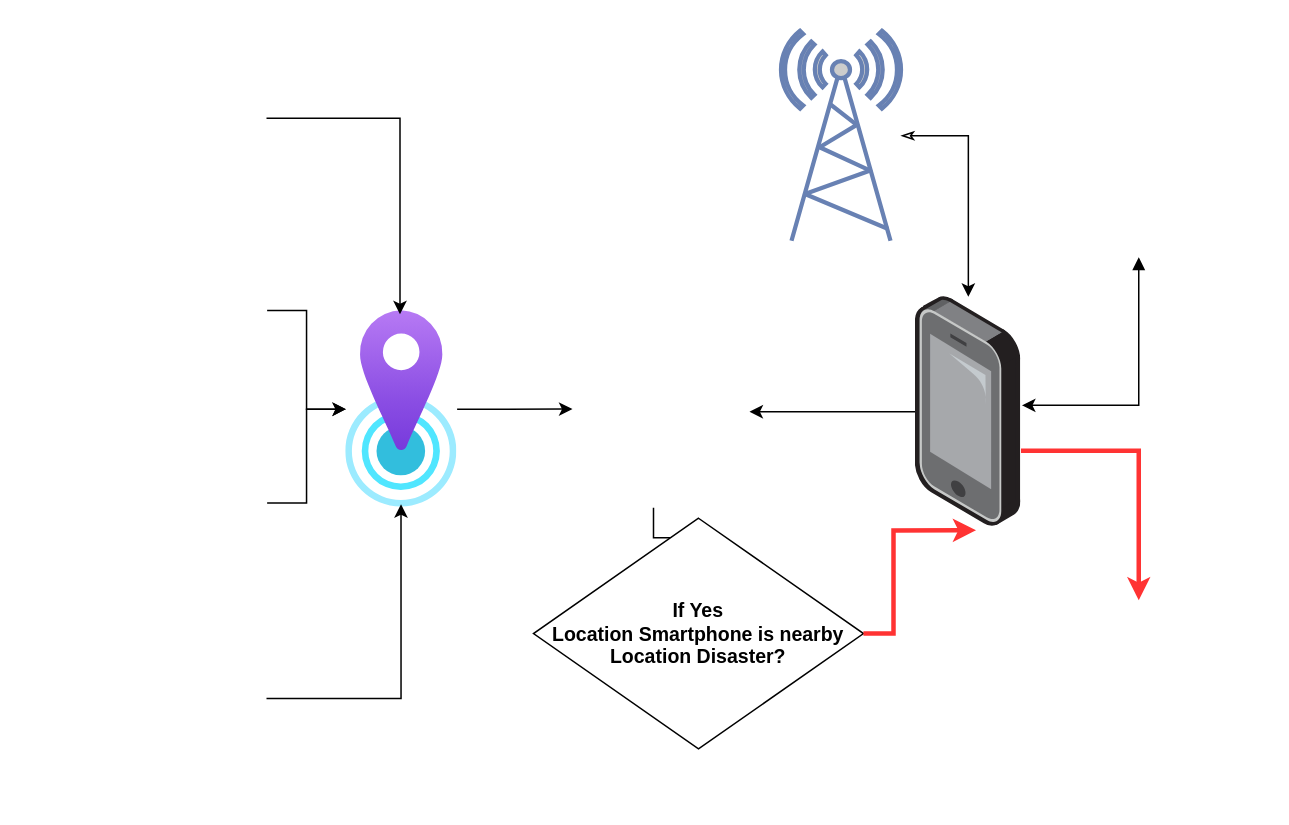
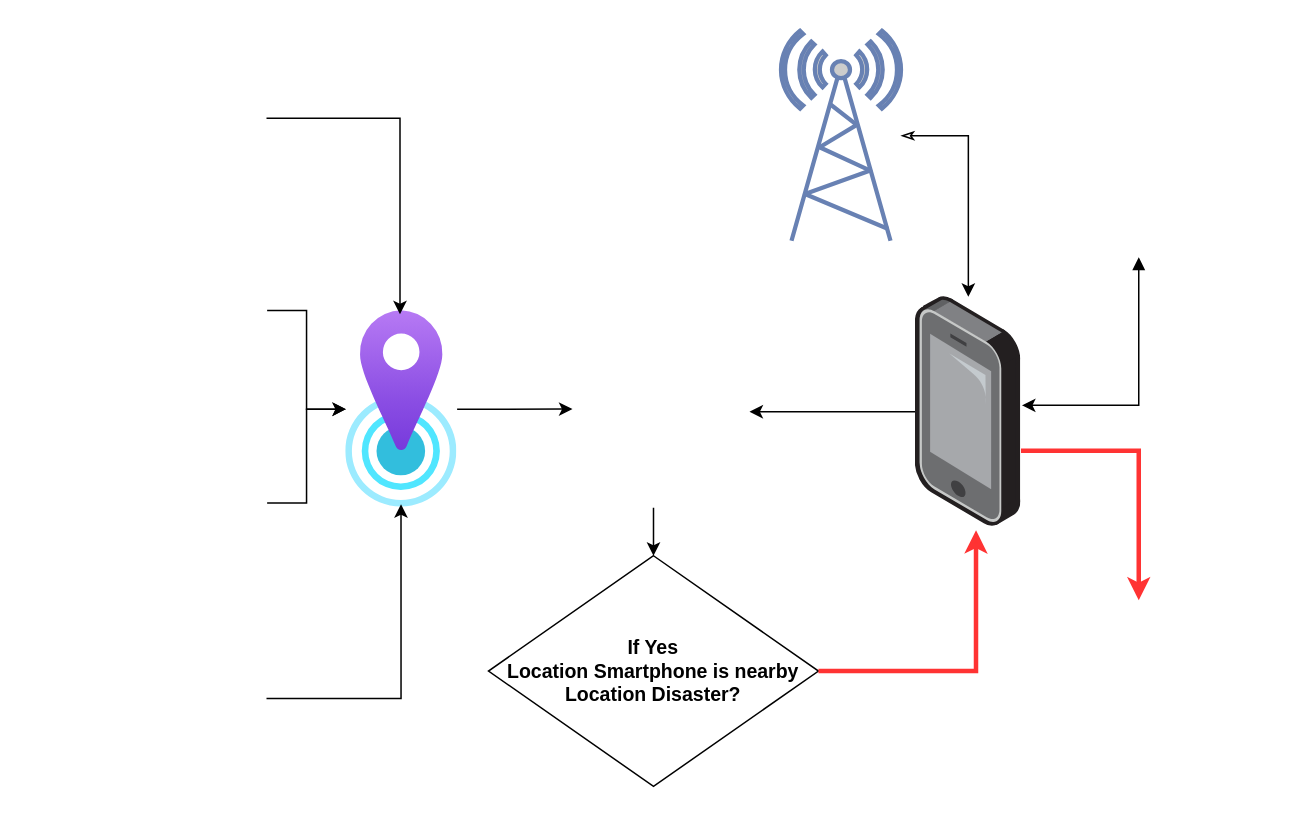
  <mxCell id="0" />
  <mxCell id="1" parent="0" />
  <mxCell id="2" value="" style="shape=image;verticalLabelPosition=bottom;labelBackgroundColor=default;verticalAlign=top;aspect=fixed;imageAspect=0;image=https://i.imgur.com/YR6IKgm.png;clipPath=inset(3.64% 0% 10.92% 0%);" parent="1" vertex="1"><mxGeometry x="20" y="20" width="157" height="116.703" as="geometry" /></mxCell>
  <mxCell id="3" style="edgeStyle=orthogonalEdgeStyle;rounded=0;orthogonalLoop=1;jettySize=auto;html=1;" parent="1" source="4" target="17" edge="1"><mxGeometry relative="1" as="geometry" /></mxCell>
  <mxCell id="4" value="" style="shape=image;verticalLabelPosition=bottom;labelBackgroundColor=default;verticalAlign=top;aspect=fixed;imageAspect=0;image=https://i.imgur.com/BSGpTbH.png;clipPath=inset(11% 0% 17% 0%);" parent="1" vertex="1"><mxGeometry x="20.42" y="150" width="157" height="113.04" as="geometry" /></mxCell>
  <mxCell id="5" style="edgeStyle=orthogonalEdgeStyle;rounded=0;orthogonalLoop=1;jettySize=auto;html=1;" parent="1" source="6" target="17" edge="1"><mxGeometry relative="1" as="geometry" /></mxCell>
  <mxCell id="6" value="" style="shape=image;verticalLabelPosition=bottom;labelBackgroundColor=default;verticalAlign=top;aspect=fixed;imageAspect=0;image=https://i.imgur.com/QXEWr8W.jpg;clipPath=inset(28.5% 0.5% 2% 0%);" parent="1" vertex="1"><mxGeometry x="20.42" y="280" width="157" height="109.663" as="geometry" /></mxCell>
  <mxCell id="7" value="" style="shape=image;verticalLabelPosition=bottom;labelBackgroundColor=default;verticalAlign=top;aspect=fixed;imageAspect=0;image=https://i.imgur.com/bPgNFiQ.jpg;clipPath=inset(23.33% 0% 6.33% 0%);" parent="1" vertex="1"><mxGeometry x="20" y="410" width="157" height="110.423" as="geometry" /></mxCell>
  <mxCell id="8" value="" style="shape=image;verticalLabelPosition=bottom;labelBackgroundColor=default;verticalAlign=top;aspect=fixed;imageAspect=0;image=https://i.imgur.com/36HHbJn.png;" parent="1" vertex="1"><mxGeometry x="680" y="20" width="157" height="151" as="geometry" /></mxCell>
  <mxCell id="9" style="edgeStyle=orthogonalEdgeStyle;rounded=0;orthogonalLoop=1;jettySize=auto;html=1;startArrow=classicThin;startFill=0;" parent="1" source="10" target="16" edge="1"><mxGeometry relative="1" as="geometry" /></mxCell>
  <mxCell id="10" value="" style="fontColor=#0066CC;verticalAlign=top;verticalLabelPosition=bottom;labelPosition=center;align=center;html=1;outlineConnect=0;fillColor=#CCCCCC;strokeColor=#6881B3;gradientColor=none;gradientDirection=north;strokeWidth=2;shape=mxgraph.networks.radio_tower;" parent="1" vertex="1"><mxGeometry x="520" y="20" width="80" height="140" as="geometry" /></mxCell>
  <mxCell id="11" value="" style="shape=image;html=1;verticalAlign=top;verticalLabelPosition=bottom;labelBackgroundColor=#ffffff;imageAspect=0;aspect=fixed;image=https://cdn0.iconfinder.com/data/icons/evericons-24px-vol-2/24/bell-alert-128.png;imageBackground=none;" parent="1" vertex="1"><mxGeometry x="694.5" y="399.74" width="128" height="128" as="geometry" /></mxCell>
  <mxCell id="12" style="edgeStyle=orthogonalEdgeStyle;rounded=0;orthogonalLoop=1;jettySize=auto;html=1;entryX=0.5;entryY=0;entryDx=0;entryDy=0;" parent="1" source="13" target="22" edge="1"><mxGeometry relative="1" as="geometry" /></mxCell>
  <mxCell id="13" value="" style="shape=image;html=1;verticalAlign=top;verticalLabelPosition=bottom;labelBackgroundColor=#ffffff;imageAspect=0;aspect=fixed;image=https://cdn2.iconfinder.com/data/icons/whcompare-isometric-web-hosting-servers/50/cloud-server-128.png" parent="1" vertex="1"><mxGeometry x="371" y="210" width="128" height="128" as="geometry" /></mxCell>
  <mxCell id="14" style="edgeStyle=orthogonalEdgeStyle;rounded=0;orthogonalLoop=1;jettySize=auto;html=1;entryX=1;entryY=0.5;entryDx=0;entryDy=0;" parent="1" source="16" target="13" edge="1"><mxGeometry relative="1" as="geometry" /></mxCell>
  <mxCell id="15" style="edgeStyle=orthogonalEdgeStyle;rounded=0;orthogonalLoop=1;jettySize=auto;html=1;entryX=0.5;entryY=0;entryDx=0;entryDy=0;strokeColor=#FF3333;strokeWidth=3;" parent="1" source="16" target="11" edge="1"><mxGeometry relative="1" as="geometry"><Array as="points"><mxPoint x="759" y="300" /></Array></mxGeometry></mxCell>
  <mxCell id="16" value="" style="image;points=[];aspect=fixed;html=1;align=center;shadow=0;dashed=0;image=img/lib/allied_telesis/computer_and_terminals/Smartphone.svg;" parent="1" vertex="1"><mxGeometry x="609.78" y="197.4" width="70.22" height="153.2" as="geometry" /></mxCell>
  <mxCell id="17" value="" style="image;aspect=fixed;html=1;points=[];align=center;fontSize=12;image=img/lib/azure2/general/Location.svg;" parent="1" vertex="1"><mxGeometry x="230" y="206.5" width="74.08" height="131.5" as="geometry" /></mxCell>
  <mxCell id="18" style="edgeStyle=orthogonalEdgeStyle;rounded=0;orthogonalLoop=1;jettySize=auto;html=1;entryX=0.486;entryY=0.019;entryDx=0;entryDy=0;entryPerimeter=0;" parent="1" source="2" target="17" edge="1"><mxGeometry relative="1" as="geometry" /></mxCell>
  <mxCell id="19" style="edgeStyle=orthogonalEdgeStyle;rounded=0;orthogonalLoop=1;jettySize=auto;html=1;entryX=0.495;entryY=0.982;entryDx=0;entryDy=0;entryPerimeter=0;" parent="1" source="7" target="17" edge="1"><mxGeometry relative="1" as="geometry" /></mxCell>
  <mxCell id="20" style="edgeStyle=orthogonalEdgeStyle;rounded=0;orthogonalLoop=1;jettySize=auto;html=1;entryX=0.078;entryY=0.486;entryDx=0;entryDy=0;entryPerimeter=0;" parent="1" source="17" target="13" edge="1"><mxGeometry relative="1" as="geometry" /></mxCell>
  <mxCell id="21" style="edgeStyle=orthogonalEdgeStyle;rounded=0;orthogonalLoop=1;jettySize=auto;html=1;entryX=1.009;entryY=0.472;entryDx=0;entryDy=0;entryPerimeter=0;startArrow=block;startFill=1;" parent="1" source="8" target="16" edge="1"><mxGeometry relative="1" as="geometry" /></mxCell>
- <mxCell id="22" value="&lt;b style=&quot;font-size: 13px;&quot;&gt;If Yes&lt;br&gt;Location Smartphone is nearby&lt;br&gt;Location Disaster?&lt;/b&gt;" style="rhombus;whiteSpace=wrap;html=1;" parent="1" vertex="1"><mxGeometry x="355" y="345" width="220" height="153.74" as="geometry" /></mxCell>
+ <mxCell id="22" value="&lt;b style=&quot;font-size: 13px;&quot;&gt;If Yes&lt;br&gt;Location Smartphone is nearby&lt;br&gt;Location Disaster?&lt;/b&gt;" style="rhombus;whiteSpace=wrap;html=1;" parent="1" vertex="1"><mxGeometry x="325" y="370" width="220" height="153.74" as="geometry" /></mxCell>
  <mxCell id="23" style="edgeStyle=orthogonalEdgeStyle;rounded=0;orthogonalLoop=1;jettySize=auto;html=1;entryX=0.573;entryY=1.016;entryDx=0;entryDy=0;entryPerimeter=0;strokeColor=#FF3333;strokeWidth=3;" parent="1" source="22" target="16" edge="1"><mxGeometry relative="1" as="geometry" /></mxCell>
